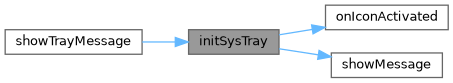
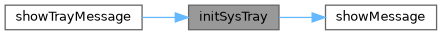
  digraph {
    rankdir=LR
    node [color=grey40 fillcolor=white fontname=Helvetica fontsize=10 shape=box style=filled]
    edge [color=steelblue1 fontname=Helvetica fontsize=10 labelfontname=Helvetica labelfontsize=10 style=solid]
    n1 [color=gray40 fillcolor=grey60 fontcolor=black height=0.2 label=initSysTray width=0.4]
-   n2 [height=0.2 label=onIconActivated width=0.4]
    n3 [height=0.2 label=showMessage width=0.4]
    n4 [height=0.2 label=showTrayMessage width=0.4]
-   n1 -> n2
    n1 -> n3
    n4 -> n1
  }
